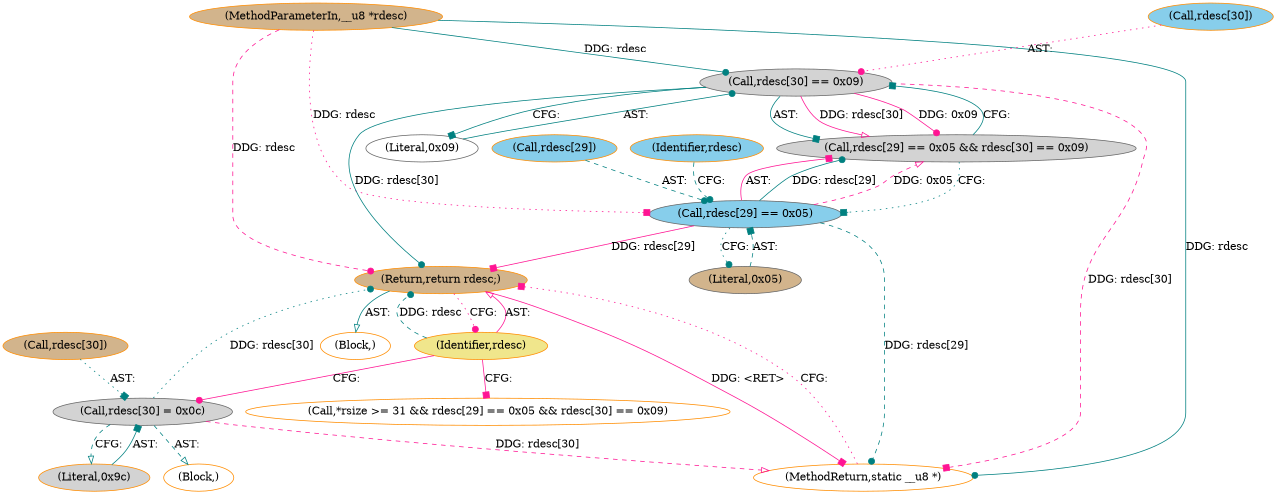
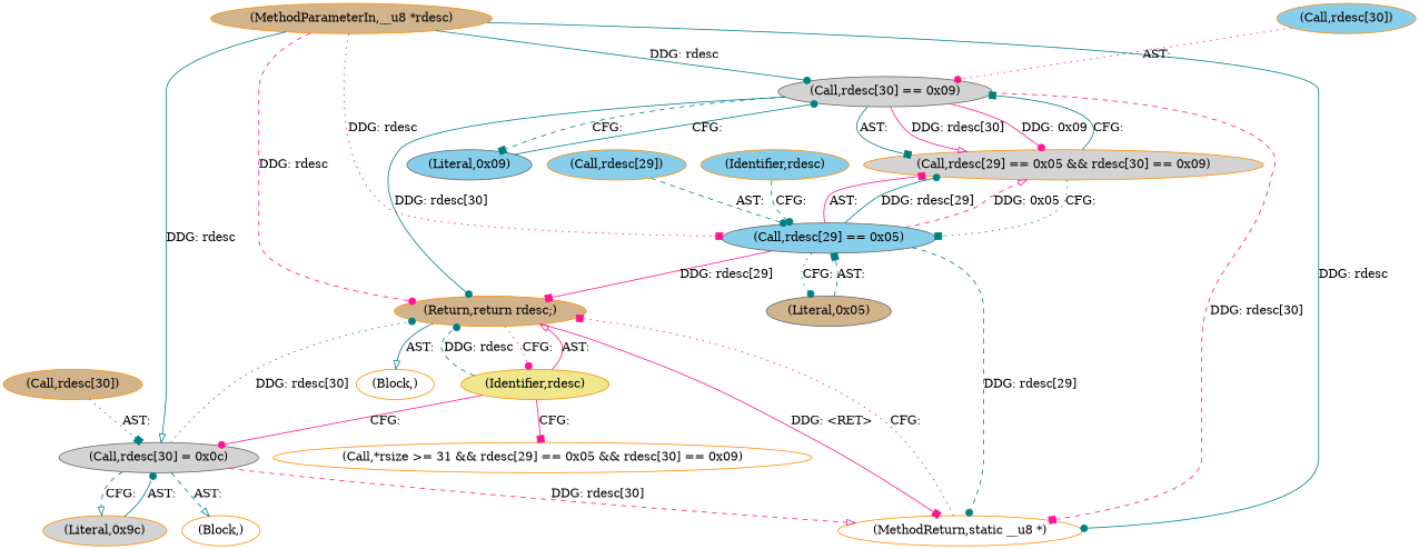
  digraph {
    node [color=darkorange fillcolor=skyblue style=filled]
    edge [arrowhead=dot color=teal style=solid]
    n1 [fillcolor=tan label="(Return,return rdesc;)"]
    n2 [fillcolor=khaki label="(Identifier,rdesc)"]
    n3 [fillcolor=white label="(Block,)"]
    n4 [fillcolor=white label="(MethodReturn,static __u8 *)"]
    n5 [color=gray40 fillcolor=lightgrey label="(Call,rdesc[30] = 0x0c)"]
    n6 [fillcolor=white label="(Call,*rsize >= 31 && rdesc[29] == 0x05 && rdesc[30] == 0x09)"]
    n7 [fillcolor=lightgrey label="(Literal,0x9c)"]
    n8 [fillcolor=white label="(Block,)"]
    n9 [fillcolor=tan label="(MethodParameterIn,__u8 *rdesc)"]
    n10 [color=gray40 fillcolor=lightgrey label="(Call,rdesc[30] == 0x09)"]
    n11 [color=gray40 label="(Call,rdesc[29] == 0x05)"]
-   n12 [color=gray40 fillcolor=white label="(Literal,0x09)"]
-   n13 [color=gray40 fillcolor=lightgrey label="(Call,rdesc[29] == 0x05 && rdesc[30] == 0x09)"]
+   n12 [color=gray40 label="(Literal,0x09)"]
+   n13 [fillcolor=lightgrey label="(Call,rdesc[29] == 0x05 && rdesc[30] == 0x09)"]
    n14 [color=gray40 fillcolor=tan label="(Literal,0x05)"]
    n15 [label="(Call,rdesc[30])"]
    n16 [label="(Identifier,rdesc)"]
    n17 [label="(Call,rdesc[29])"]
    n18 [fillcolor=tan label="(Call,rdesc[30])"]
    n1 -> n2 [color=deeppink label="CFG: " style=dotted]
    n1 -> n3 [arrowhead=onormal label="AST: "]
    n1 -> n4 [arrowhead=box color=deeppink label="DDG: <RET>"]
    n2 -> n1 [arrowhead=onormal color=deeppink label="AST: "]
    n2 -> n1 [label="DDG: rdesc" style=dashed]
    n2 -> n5 [color=deeppink label="CFG: "]
    n2 -> n6 [arrowhead=box color=deeppink label="CFG: "]
    n4 -> n1 [arrowhead=box color=deeppink label="CFG: " style=dotted]
    n5 -> n1 [label="DDG: rdesc[30]" style=dotted]
    n5 -> n4 [arrowhead=onormal color=deeppink label="DDG: rdesc[30]" style=dashed]
    n5 -> n7 [arrowhead=onormal label="CFG: " style=dashed]
    n5 -> n8 [arrowhead=onormal label="AST: " style=dashed]
-   n7 -> n5 [arrowhead=box label="AST: "]
+   n7 -> n5 [label="AST: "]
    n9 -> n1 [color=deeppink label="DDG: rdesc" style=dashed]
    n9 -> n4 [label="DDG: rdesc"]
+   n9 -> n5 [arrowhead=onormal label="DDG: rdesc"]
    n9 -> n10 [label="DDG: rdesc"]
    n9 -> n11 [arrowhead=box color=deeppink label="DDG: rdesc" style=dotted]
    n10 -> n1 [label="DDG: rdesc[30]"]
    n10 -> n4 [arrowhead=box color=deeppink label="DDG: rdesc[30]" style=dashed]
-   n10 -> n12 [arrowhead=box label="CFG: "]
+   n10 -> n12 [arrowhead=box label="CFG: " style=dashed]
    n10 -> n13 [arrowhead=box label="AST: "]
    n10 -> n13 [arrowhead=onormal color=deeppink label="DDG: rdesc[30]"]
    n10 -> n13 [color=deeppink label="DDG: 0x09"]
    n11 -> n1 [arrowhead=box color=deeppink label="DDG: rdesc[29]"]
    n11 -> n4 [label="DDG: rdesc[29]" style=dashed]
    n11 -> n13 [arrowhead=box color=deeppink label="AST: "]
    n11 -> n13 [label="DDG: rdesc[29]"]
    n11 -> n13 [arrowhead=onormal color=deeppink label="DDG: 0x05" style=dashed]
    n11 -> n14 [label="CFG: " style=dotted]
-   n12 -> n10 [label="AST: "]
+   n12 -> n10 [label="CFG: "]
    n13 -> n10 [arrowhead=box label="CFG: "]
    n13 -> n11 [arrowhead=box label="CFG: " style=dotted]
    n14 -> n11 [arrowhead=box label="AST: " style=dashed]
    n15 -> n10 [color=deeppink label="AST: " style=dotted]
    n16 -> n11 [label="CFG: " style=dashed]
    n17 -> n11 [label="AST: " style=dashed]
    n18 -> n5 [arrowhead=box label="AST: " style=dotted]
  }
